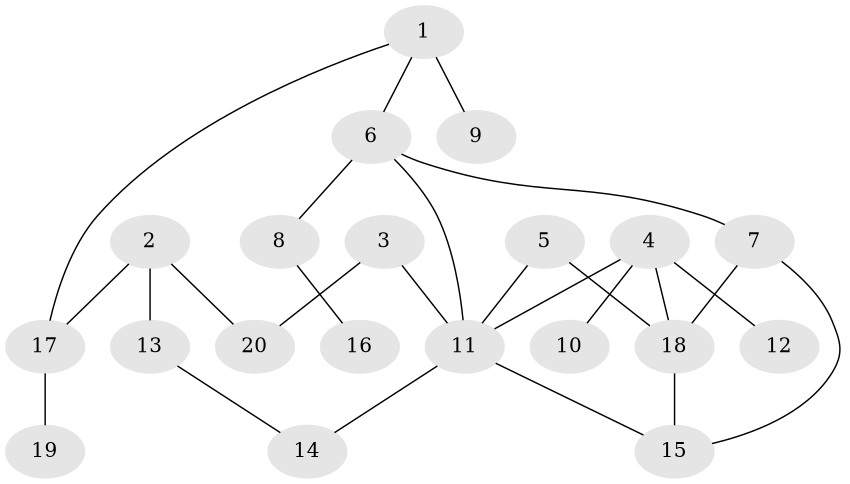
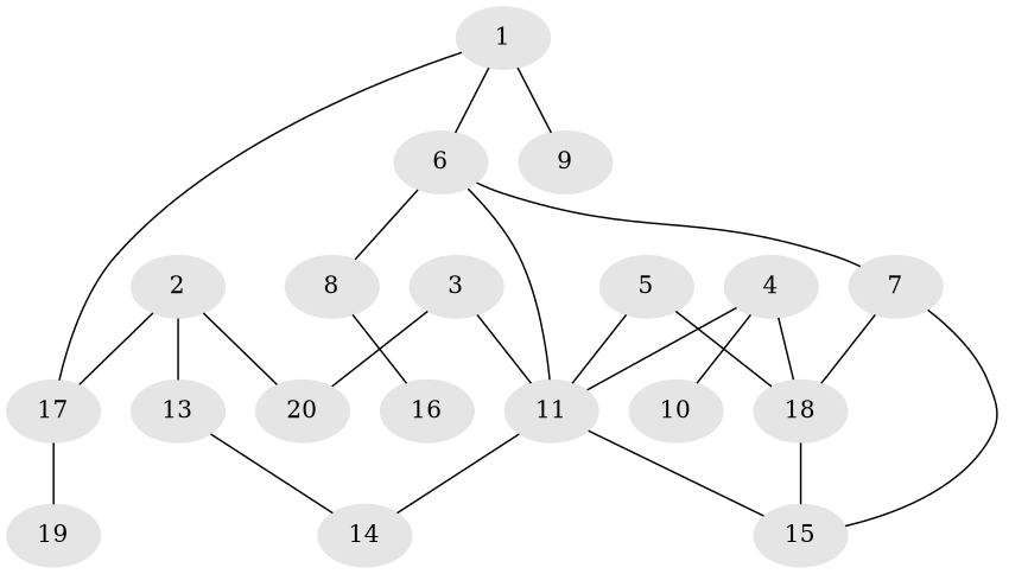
  graph {
    node [color=gray90 style=filled]
    edge [weight=1.0]
    1
    6
    9
    17
    11
    7
    8
    19
    2
    13
    20
    14
    3
    15
    4
    10
-   12
    18
    5
    16
    1 -- 6
    1 -- 9 [weight=2.0]
    1 -- 17
    6 -- 11
    6 -- 7
    6 -- 8
    17 -- 19
    11 -- 14
    11 -- 15
    7 -- 15
    7 -- 18
    8 -- 16
    2 -- 17
    2 -- 13
    2 -- 20
    13 -- 14
    3 -- 11
    3 -- 20
    4 -- 11
    4 -- 10
-   4 -- 12
    4 -- 18
    18 -- 15
    5 -- 11
    5 -- 18
  }
